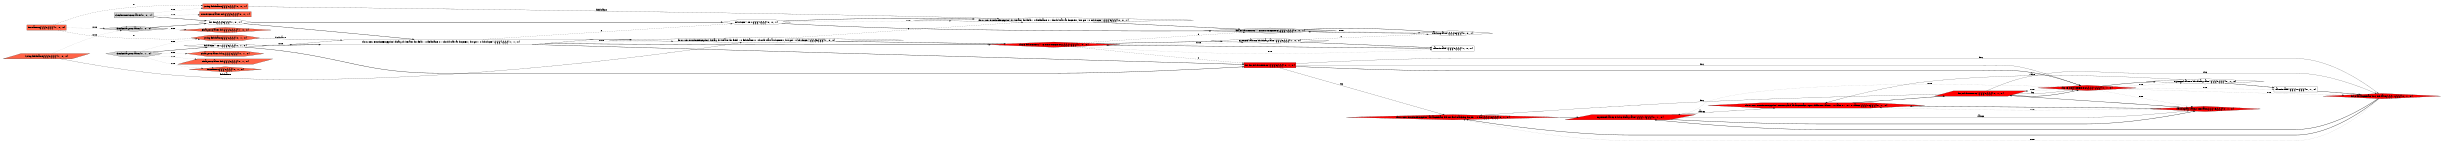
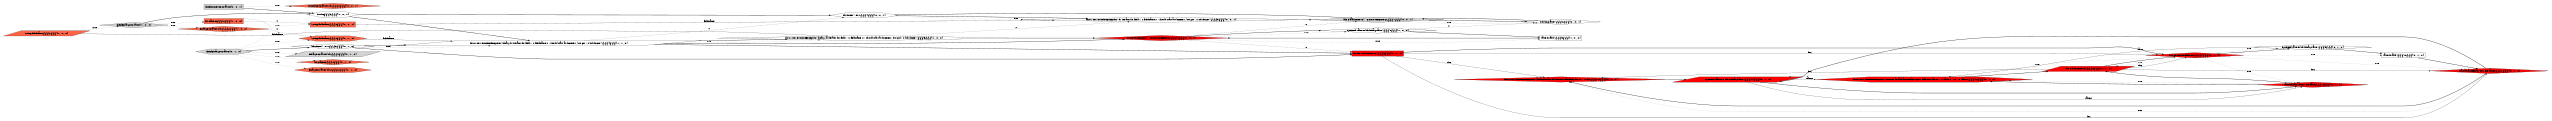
  digraph {
    rankdir=LR
    node [fillcolor=white shape=diamond style=filled]
    edge [style=bold]
    n1 [fillcolor=red label="throw new RuntimeException(\"advanceExact did not find matching doc ID: \" + doc)@@@12@@@['0', '1', '0']"]
    n2 [fillcolor=red label="BytesRef value2 = bdv2.binaryValue()@@@14@@@['0', '1', '0']" shape=parallelogram]
    n3 [fillcolor=red label="throw new RuntimeException(\"nextDoc and advanceExact report different values: \" + value + \" != \" + value2)@@@16@@@['0', '1', '0']" shape=hexagon]
    n4 [fillcolor=red label="value.equals(value2) == false@@@15@@@['0', '1', '0']"]
    n5 [fillcolor=tomato label="String fieldName@@@2@@@['1', '0', '0']" shape=parallelogram]
    n6 [label="throw new RuntimeException(\"binary dv iterator for field: \" + fieldName + \" should start at docID=-1, but got \" + bdv.docID())@@@5@@@['1', '0', '0']"]
    n7 [fillcolor=lightgray label="checkBinaryDocValues['1', '0', '0']"]
    n8 [fillcolor=red label="(doc = bdv.nextDoc()) != NO_MORE_DOCS@@@7@@@['1', '0', '0']"]
    n9 [label="throw new RuntimeException(\"dv iterator for field: \" + fieldName + \" should start at docID=-1, but got \" + ndv.docID())@@@5@@@['0', '0', '1']"]
-   n10 [fillcolor=tomato label="NumericDocValues ndv@@@2@@@['0', '0', '1']" shape=box]
+   n10 [fillcolor=tomato label="NumericDocValues ndv@@@2@@@['0', '0', '1']"]
    n11 [fillcolor=red label="int doc = bdv.nextDoc()@@@6@@@['0', '1', '0']" shape=box]
    n12 [fillcolor=lightgray label="(doc = ndv.nextDoc()) != NO_MORE_DOCS@@@7@@@['0', '0', '1']"]
    n13 [label="BytesRef value = bdv.binaryValue()@@@8@@@['1', '0', '0']"]
    n14 [label="value.isValid()@@@9@@@['1', '0', '0']" shape=box]
    n15 [fillcolor=red label="bdv2.advanceExact(doc) == false@@@11@@@['0', '1', '0']"]
    n16 [fillcolor=red label="doc != NO_MORE_DOCS@@@7@@@['0', '1', '0']"]
    n17 [label="ndv.longValue()@@@8@@@['0', '0', '1']"]
    n18 [fillcolor=lightgray label="checkNumericDocValues['0', '0', '1']" shape=box]
    n19 [fillcolor=tomato label="String fieldName@@@2@@@['0', '0', '1']" shape=box]
    n20 [label="int doc@@@3@@@['1', '0', '1']" shape=hexagon]
    n21 [label="throw new RuntimeException(\"binary dv iterator for field: \" + fieldName + \" should start at docID=-1, but got \" + bdv.docID())@@@4@@@['1', '1', '0']" shape=parallelogram]
    n22 [label="ndv.docID() != -1@@@4@@@['0', '0', '1']" shape=hexagon]
    n23 [fillcolor=red label="doc = bdv.nextDoc()@@@8@@@['0', '1', '0']" shape=parallelogram]
    n24 [label="BytesRef value = bdv.binaryValue()@@@9@@@['0', '1', '0']"]
    n25 [label="value.isValid()@@@10@@@['0', '1', '0']" shape=box]
    n26 [fillcolor=tomato label="int maxDoc@@@2@@@['1', '0', '0']" shape=box]
    n27 [fillcolor=tomato label="String fieldName@@@2@@@['0', '1', '0']" shape=hexagon]
    n28 [fillcolor=lightgray label="checkBinaryDocValues['0', '1', '0']" shape=hexagon]
    n29 [fillcolor=tomato label="BinaryDocValues bdv2@@@2@@@['0', '1', '0']" shape=hexagon]
-   n30 [fillcolor=tomato label="BinaryDocValues bdv@@@2@@@['0', '1', '0']" shape=parallelogram]
+   n30 [fillcolor=lightgray label="BinaryDocValues bdv@@@2@@@['0', '1', '0']" shape=parallelogram]
    n31 [label="bdv.docID() != -1@@@3@@@['0', '1', '0']"]
    n32 [fillcolor=tomato label="int maxDoc@@@2@@@['0', '1', '0']"]
    n33 [fillcolor=tomato label="BinaryDocValues bdv@@@2@@@['1', '0', '0']"]
    n1 -> n2
    n2 -> n3 [label=value2 style=solid]
    n2 -> n4 [label=value2 style=solid]
    n2 -> n4
    n3 -> n23
    n4 -> n3 [label=true style=dotted]
    n4 -> n3
    n4 -> n23
    n5 -> n6 [label=fieldName style=solid]
    n5 -> n7 [label=true style=dotted]
    n6 -> n8
    n6 -> n9 [label=0 style=dashed]
    n7 -> n20
-   n26 -> n7 [label=true style=dotted]
+   n7 -> n26 [label=true style=dotted]
    n7 -> n33 [label=true style=dotted]
    n8 -> n11 [label=0 style=dashed]
    n8 -> n12 [label=0 style=dashed]
    n8 -> n13 [label=true style=dotted]
    n8 -> n13
    n8 -> n14 [label=true style=dotted]
    n9 -> n12
    n11 -> n1 [label=doc style=solid]
    n11 -> n15 [label=doc style=solid]
    n11 -> n16
    n11 -> n16 [label=doc style=solid]
    n12 -> n17
    n12 -> n17 [label=true style=dotted]
    n13 -> n14
    n13 -> n17 [label=0 style=dashed]
    n14 -> n8
    n15 -> n1
    n15 -> n1 [label=true style=dotted]
    n15 -> n2
    n16 -> n2 [label=true style=dotted]
    n16 -> n4 [label=true style=dotted]
    n16 -> n15 [label=true style=dotted]
    n16 -> n23 [label=true style=dotted]
    n16 -> n24
    n16 -> n24 [label=true style=dotted]
    n16 -> n25 [label=true style=dotted]
    n17 -> n12
    n18 -> n10 [label=true style=dotted]
-   n18 -> n19 [label=true style=dotted]
+   n28 -> n19 [label=true style=dotted]
    n18 -> n20
    n19 -> n9 [label=fieldName style=solid]
    n20 -> n21
    n20 -> n22
    n21 -> n6 [label=true style=dotted]
    n21 -> n6
    n21 -> n8
    n21 -> n11
    n21 -> n22 [label=0 style=dashed]
    n22 -> n9 [label=true style=dotted]
    n22 -> n9
    n22 -> n12
    n23 -> n1 [label=doc style=solid]
    n23 -> n15 [label=doc style=solid]
    n23 -> n16
    n23 -> n16 [label=doc style=solid]
    n24 -> n3 [label=value style=solid]
    n24 -> n25
    n25 -> n15
    n26 -> n19 [label=0 style=dashed]
    n26 -> n27 [label=0 style=dashed]
    n27 -> n21 [label=fieldName style=solid]
    n28 -> n27 [label=true style=dotted]
    n28 -> n29 [label=true style=dotted]
    n28 -> n30 [label=true style=dotted]
    n28 -> n31
    n28 -> n32 [label=true style=dotted]
    n31 -> n11
    n31 -> n21 [label=true style=dotted]
    n31 -> n21
  }
